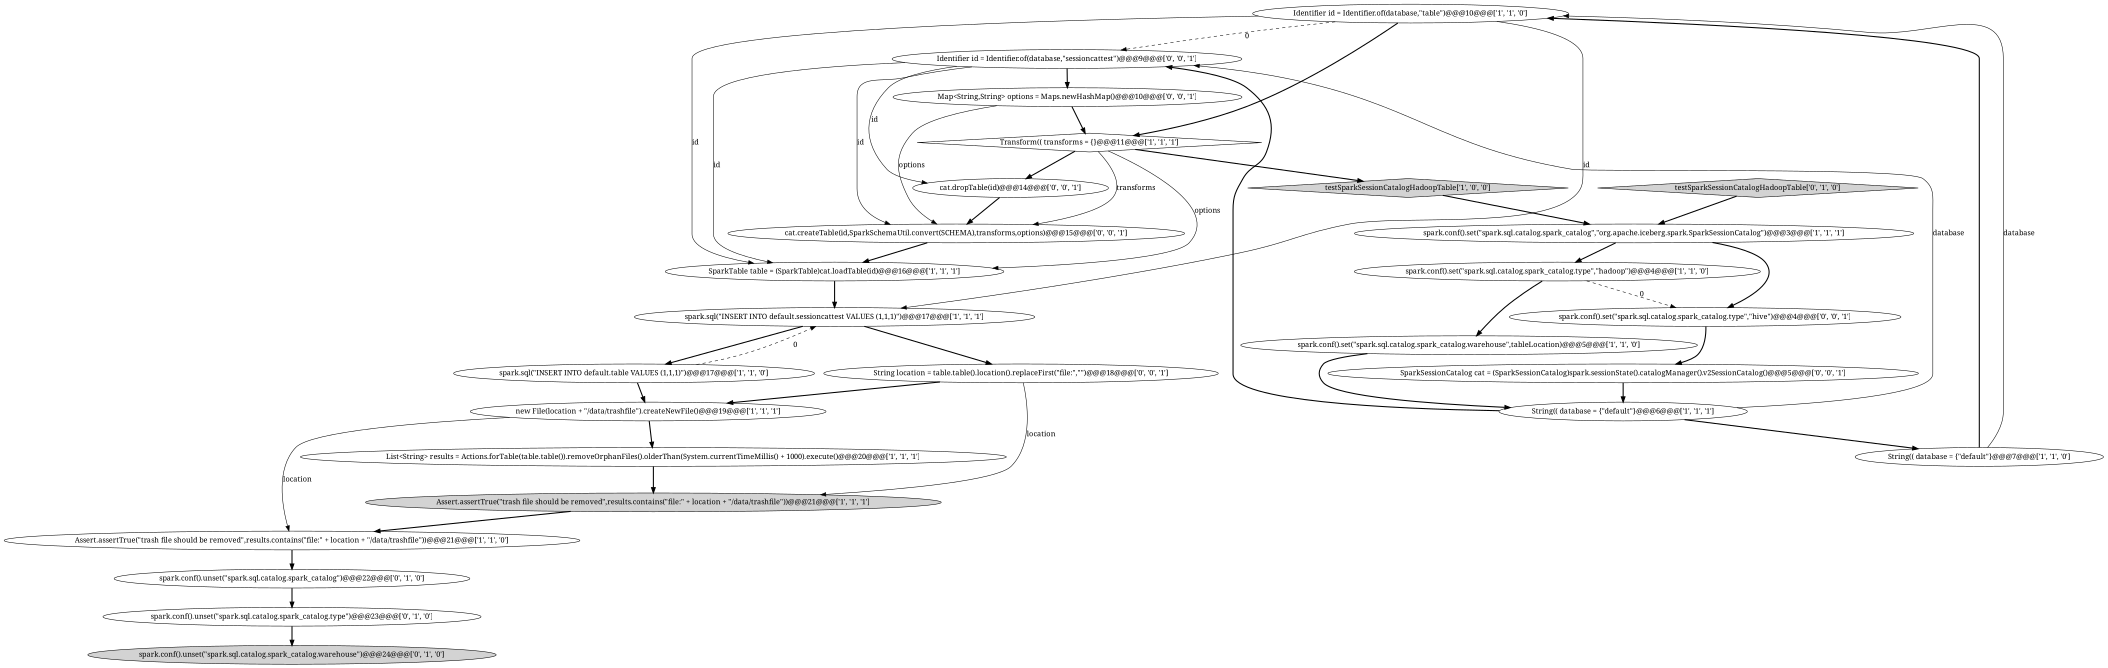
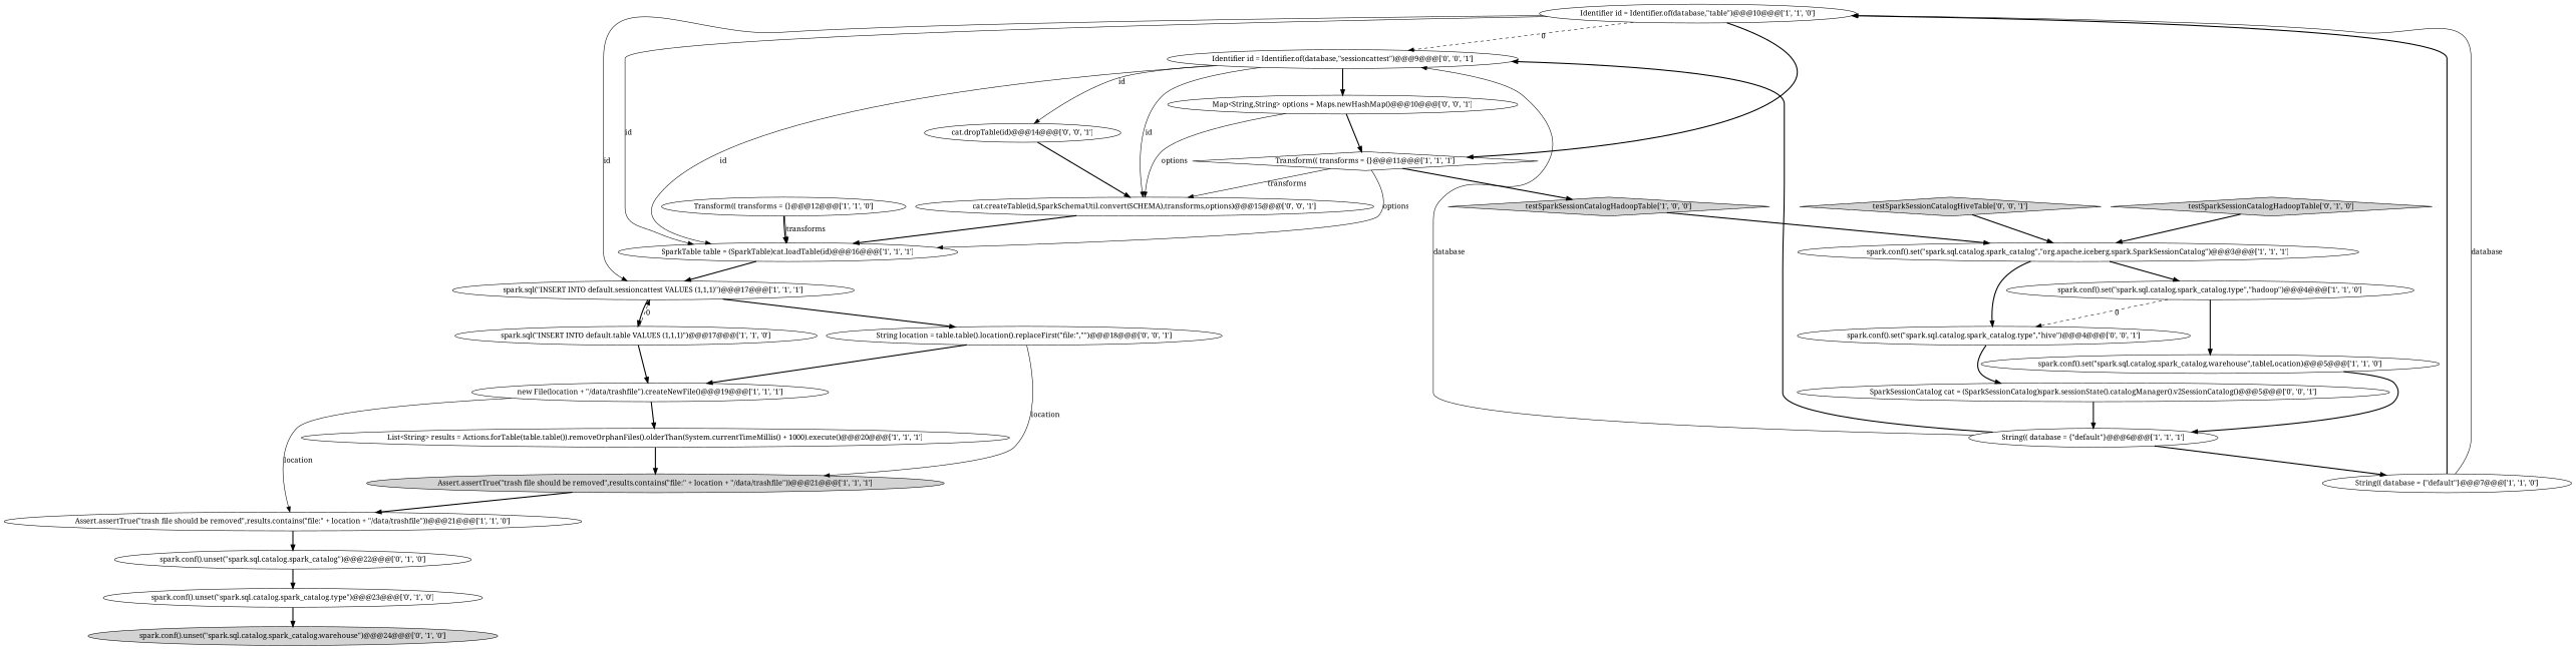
  digraph {
    fontname="Noto Serif"
    node [fillcolor=white fontname="Noto Serif" shape=ellipse style=filled]
    edge [fontname="Noto Serif" style=bold]
+   n1 [label="Transform(( transforms = {}@@@12@@@['1', '1', '0']"]
    n2 [label="SparkTable table = (SparkTable)cat.loadTable(id)@@@16@@@['1', '1', '1']"]
    n3 [label="spark.sql(\"INSERT INTO default.sessioncattest VALUES (1,1,1)\")@@@17@@@['1', '1', '1']"]
    n4 [label="Identifier id = Identifier.of(database,\"table\")@@@10@@@['1', '1', '0']"]
    n5 [label="Identifier id = Identifier.of(database,\"sessioncattest\")@@@9@@@['0', '0', '1']"]
    n6 [label="Transform(( transforms = {}@@@11@@@['1', '1', '1']" shape=diamond]
    n7 [label="cat.dropTable(id)@@@14@@@['0', '0', '1']"]
    n8 [label="cat.createTable(id,SparkSchemaUtil.convert(SCHEMA),transforms,options)@@@15@@@['0', '0', '1']"]
    n9 [label="Map<String,String> options = Maps.newHashMap()@@@10@@@['0', '0', '1']"]
    n10 [label="String location = table.table().location().replaceFirst(\"file:\",\"\")@@@18@@@['0', '0', '1']"]
    n11 [label="spark.sql(\"INSERT INTO default.table VALUES (1,1,1)\")@@@17@@@['1', '1', '0']"]
    n12 [fillcolor=lightgray label="testSparkSessionCatalogHadoopTable['1', '0', '0']" shape=diamond]
    n13 [label="spark.conf().set(\"spark.sql.catalog.spark_catalog\",\"org.apache.iceberg.spark.SparkSessionCatalog\")@@@3@@@['1', '1', '1']"]
    n14 [label="spark.conf().set(\"spark.sql.catalog.spark_catalog.type\",\"hive\")@@@4@@@['0', '0', '1']"]
    n15 [label="spark.conf().set(\"spark.sql.catalog.spark_catalog.type\",\"hadoop\")@@@4@@@['1', '1', '0']"]
    n16 [label="SparkSessionCatalog cat = (SparkSessionCatalog)spark.sessionState().catalogManager().v2SessionCatalog()@@@5@@@['0', '0', '1']"]
    n17 [label="spark.conf().set(\"spark.sql.catalog.spark_catalog.warehouse\",tableLocation)@@@5@@@['1', '1', '0']"]
    n18 [label="String(( database = {\"default\"}@@@6@@@['1', '1', '1']"]
    n19 [label="String(( database = {\"default\"}@@@7@@@['1', '1', '0']"]
    n20 [fillcolor=lightgray label="spark.conf().unset(\"spark.sql.catalog.spark_catalog.warehouse\")@@@24@@@['0', '1', '0']"]
+   n21 [fillcolor=lightgray label="testSparkSessionCatalogHiveTable['0', '0', '1']" shape=diamond]
    n22 [fillcolor=lightgray label="testSparkSessionCatalogHadoopTable['0', '1', '0']" shape=diamond]
    n23 [label="spark.conf().unset(\"spark.sql.catalog.spark_catalog.type\")@@@23@@@['0', '1', '0']"]
    n24 [fillcolor=lightgray label="Assert.assertTrue(\"trash file should be removed\",results.contains(\"file:\" + location + \"/data/trashfile\"))@@@21@@@['1', '1', '1']"]
    n25 [label="new File(location + \"/data/trashfile\").createNewFile()@@@19@@@['1', '1', '1']"]
    n26 [label="Assert.assertTrue(\"trash file should be removed\",results.contains(\"file:\" + location + \"/data/trashfile\"))@@@21@@@['1', '1', '0']"]
    n27 [label="List<String> results = Actions.forTable(table.table()).removeOrphanFiles().olderThan(System.currentTimeMillis() + 1000).execute()@@@20@@@['1', '1', '1']"]
    n28 [label="spark.conf().unset(\"spark.sql.catalog.spark_catalog\")@@@22@@@['0', '1', '0']"]
+   n1 -> n2
+   n1 -> n2 [label=transforms style=solid]
    n2 -> n3
    n3 -> n10
    n3 -> n11
    n4 -> n2 [label=id style=solid]
    n4 -> n3 [label=id style=solid]
    n4 -> n5 [label=0 style=dashed]
    n4 -> n6
    n5 -> n2 [label=id style=solid]
    n5 -> n7 [label=id style=solid]
    n5 -> n8 [label=id style=solid]
    n5 -> n9
    n6 -> n2 [label=options style=solid]
-   n6 -> n7
    n6 -> n8 [label=transforms style=solid]
    n6 -> n12
    n7 -> n8
    n8 -> n2
    n9 -> n6
    n9 -> n8 [label=options style=solid]
    n10 -> n24 [label=location style=solid]
    n10 -> n25
    n11 -> n3 [label=0 style=dashed]
    n11 -> n25
    n12 -> n13
    n13 -> n14
    n13 -> n15
    n14 -> n16
    n15 -> n14 [label=0 style=dashed]
    n15 -> n17
    n16 -> n18
    n17 -> n18
    n18 -> n5 [label=database style=solid]
    n18 -> n5
    n18 -> n19
    n19 -> n4
    n19 -> n4 [label=database style=solid]
+   n21 -> n13
    n22 -> n13
    n23 -> n20
    n24 -> n26
    n25 -> n26 [label=location style=solid]
    n25 -> n27
    n26 -> n28
    n27 -> n24
    n28 -> n23
  }
